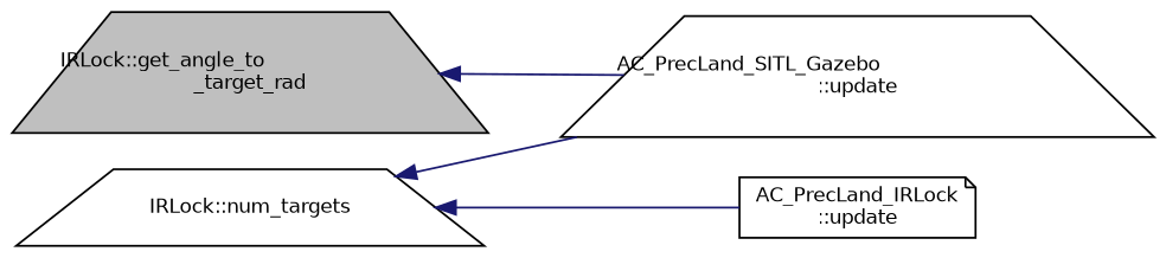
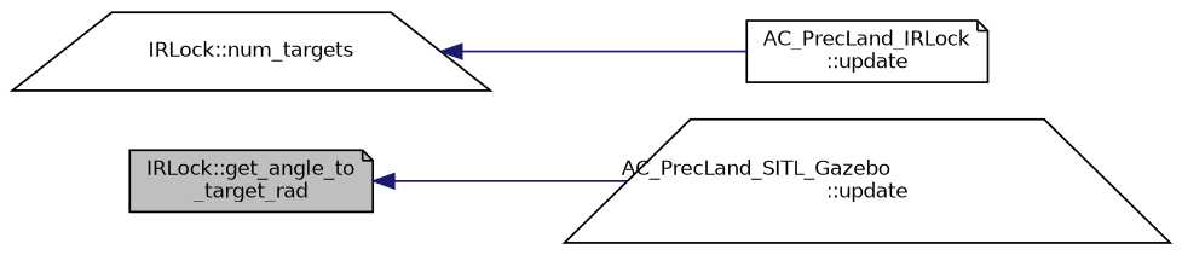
  digraph {
    rankdir=LR
    node [color=black fillcolor=white fontname=Helvetica fontsize=10 shape=note style=filled]
    edge [color=midnightblue dir=back fontname=Helvetica fontsize=10 labelfontname=Helvetica labelfontsize=10 style=solid]
-   n1 [fillcolor=grey75 fontcolor=black height=0.2 label="IRLock::get_angle_to\l_target_rad" shape=trapezium width=0.4]
+   n1 [fillcolor=grey75 fontcolor=black height=0.2 label="IRLock::get_angle_to\l_target_rad" width=0.4]
    n2 [height=0.2 label="AC_PrecLand_SITL_Gazebo\l::update" shape=trapezium width=0.4]
    n3 [height=0.2 label="IRLock::num_targets" shape=trapezium width=0.4]
    n4 [height=0.2 label="AC_PrecLand_IRLock\l::update" width=0.4]
    n1 -> n2
-   n3 -> n2
    n3 -> n4
  }
